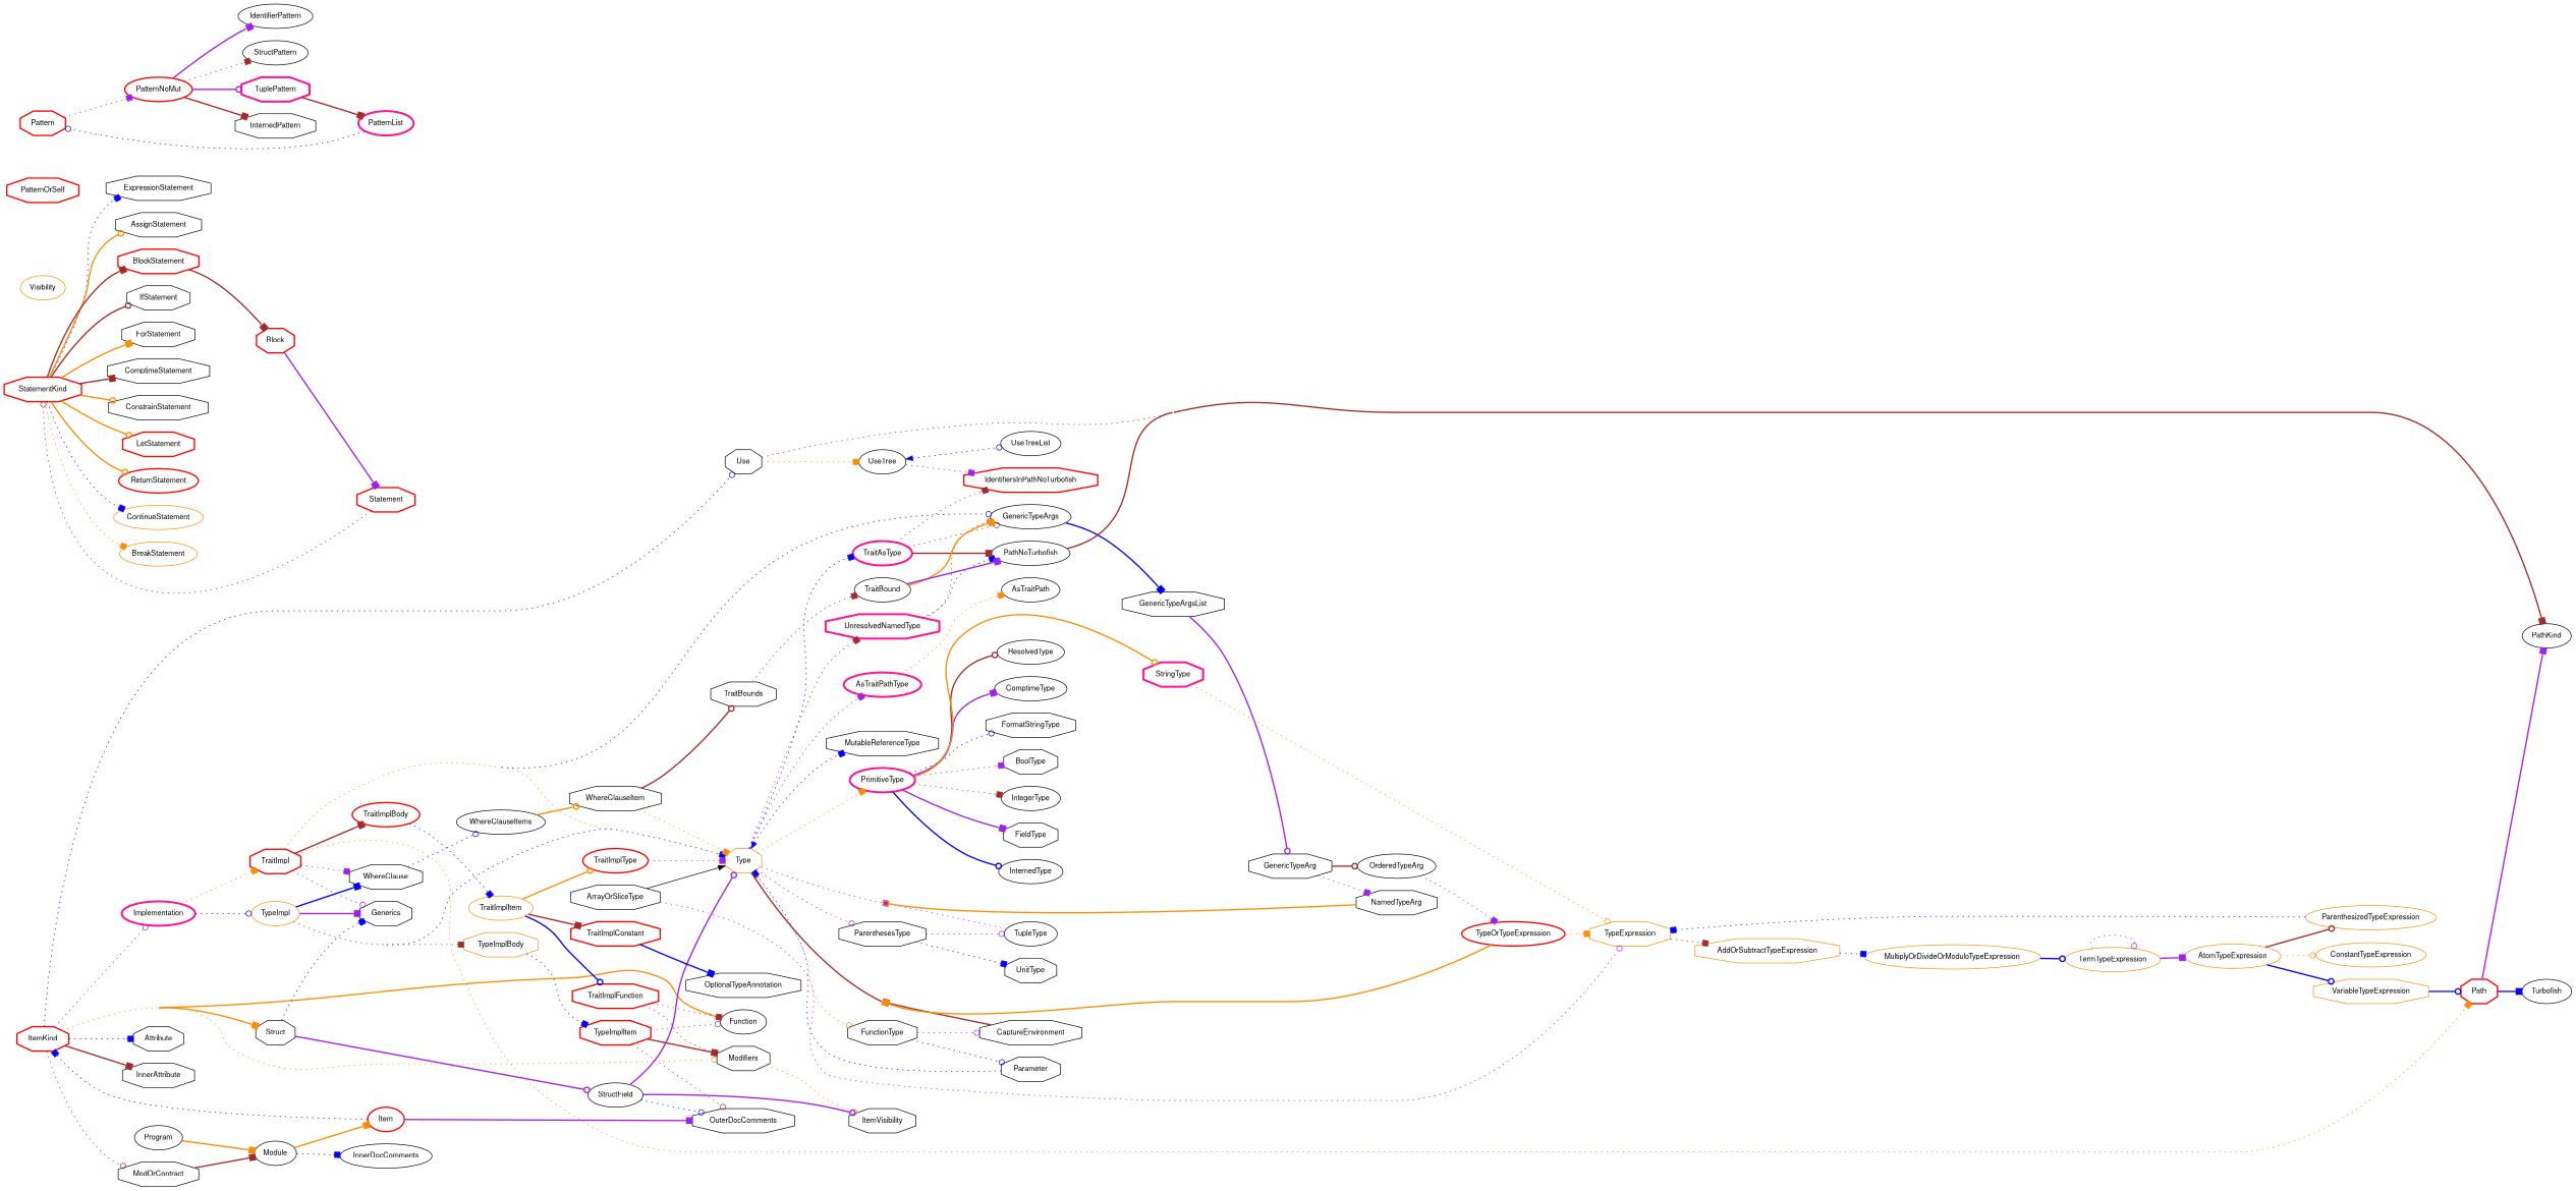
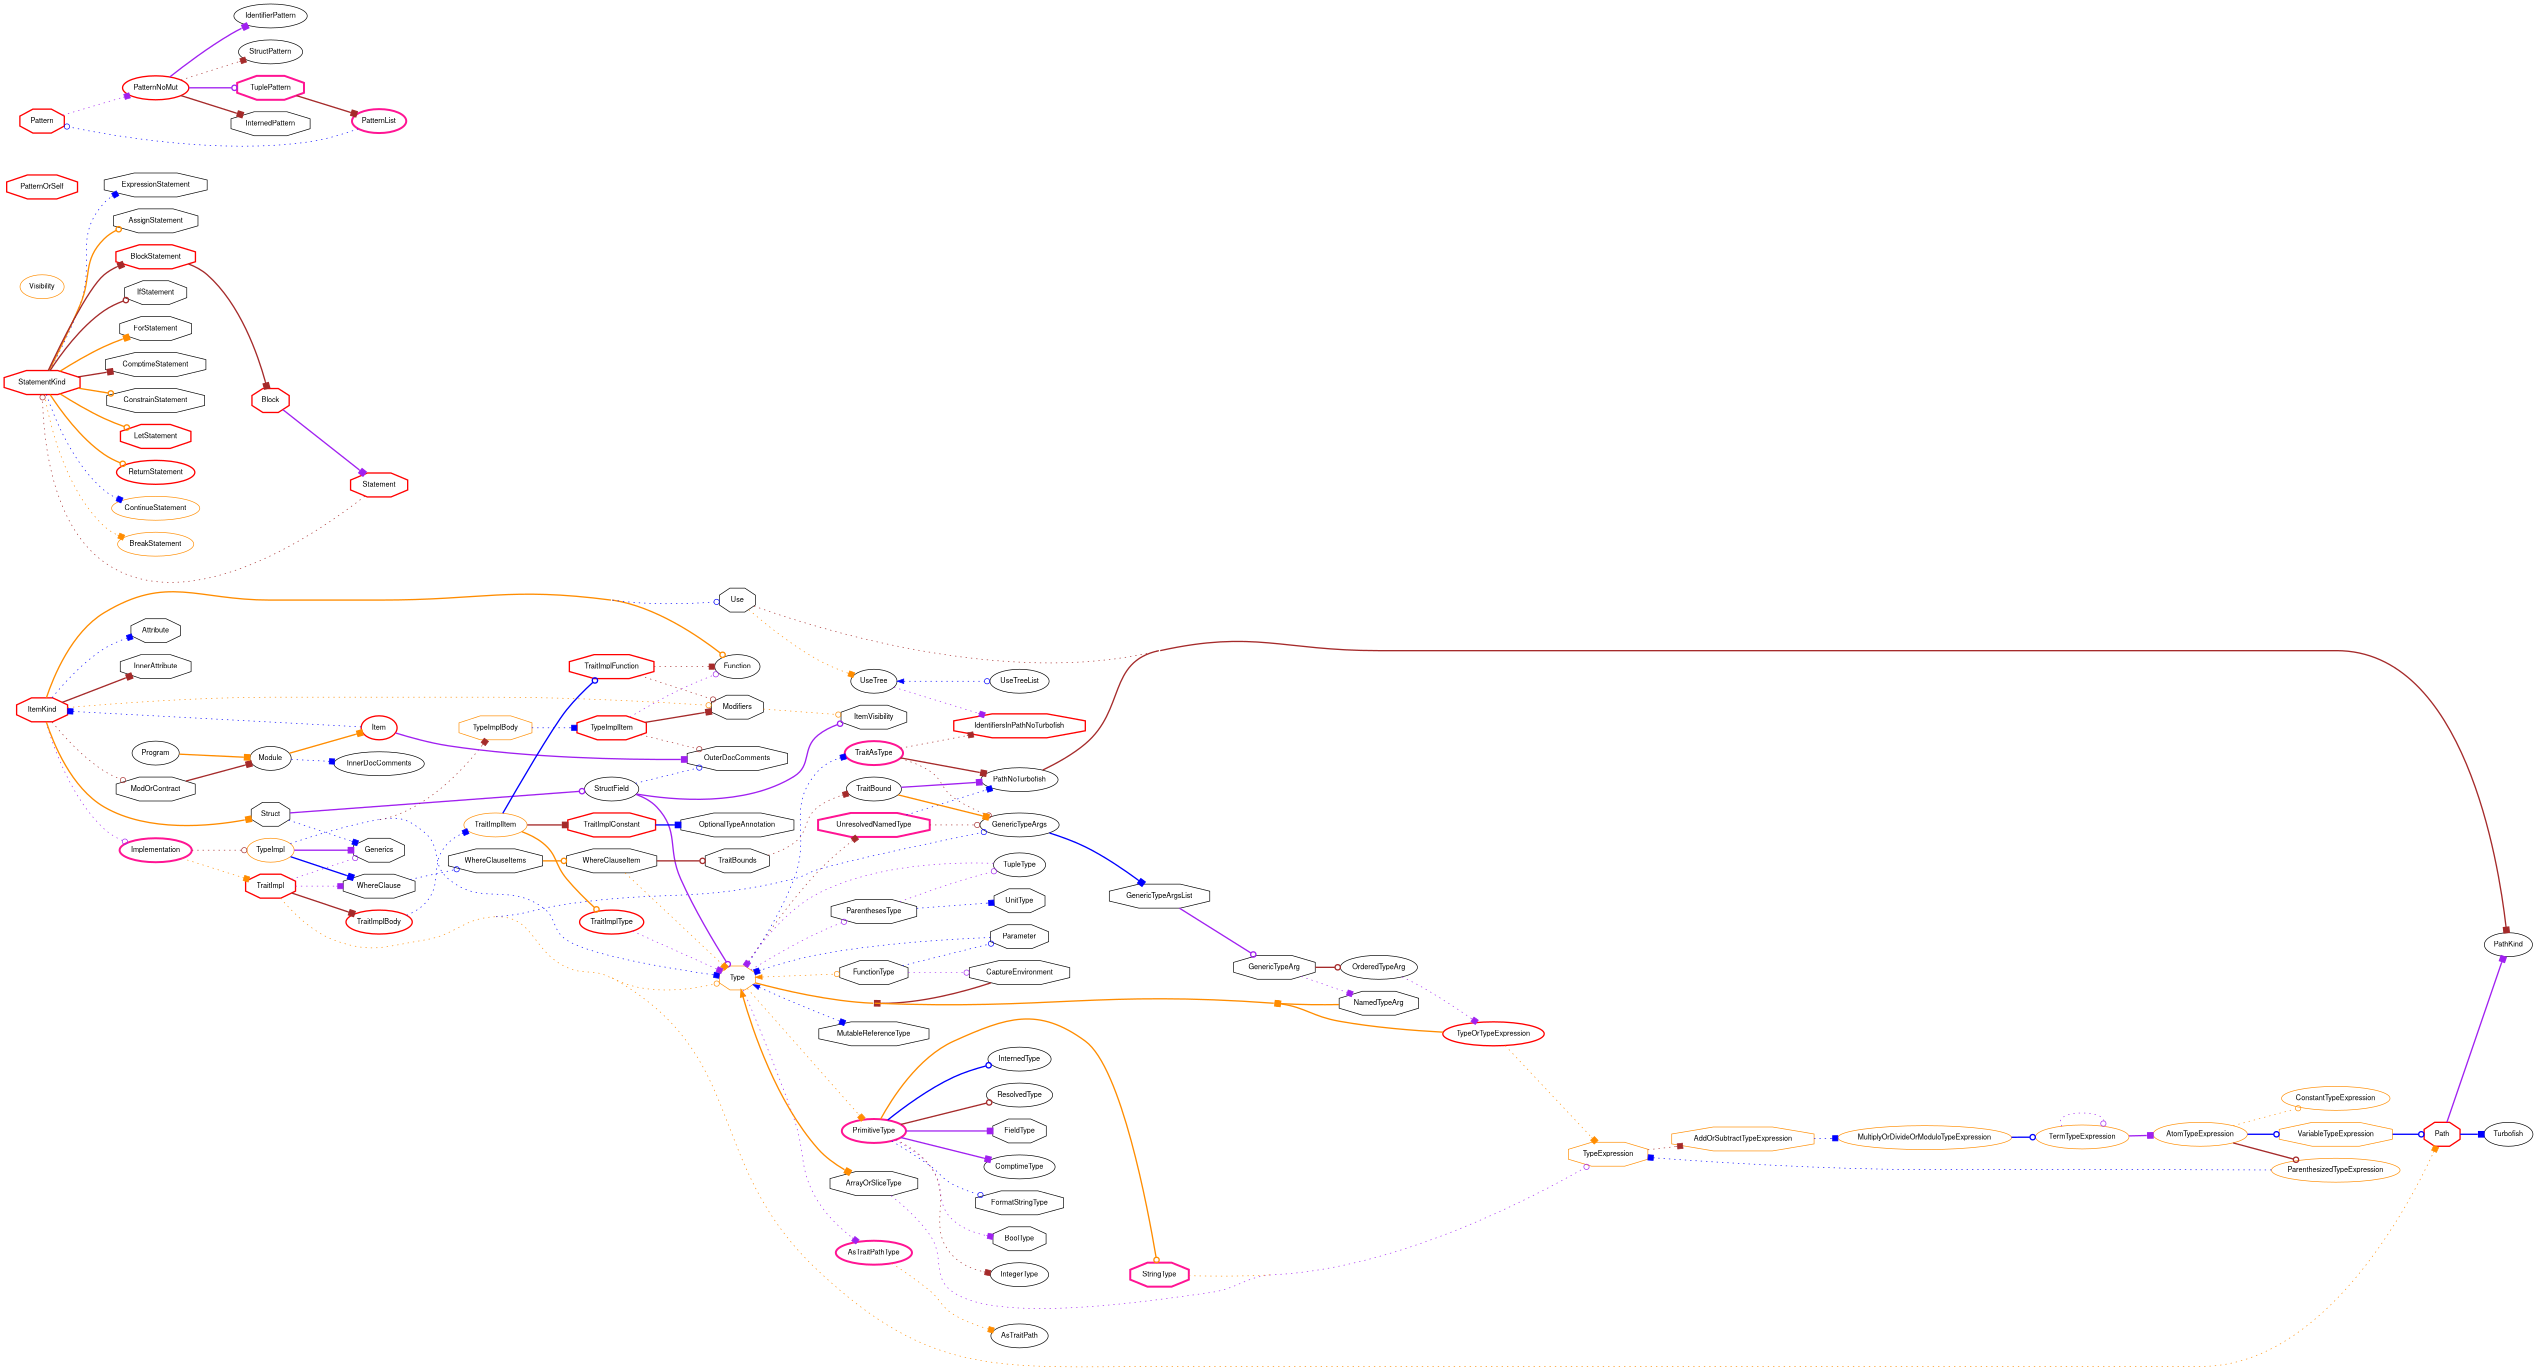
  digraph {
    concentrate=true
    fontname="Helvetica,Arial,sans-serif"
    fontsize=11
    mclimit=3
    rankdir=LR
    splines=true
    node [fontname="Helvetica,Arial,sans-serif" fontsize=11 shape=octagon]
    edge [arrowhead=box color=blue fontname="Helvetica,Arial,sans-serif" style=dotted]
    Type [color=darkorange pendwidth=3]
    ItemKind [color=red penwidth=2]
    Function [shape=ellipse]
    Implementation [color=deeppink penwidth=3 shape=ellipse]
    Struct
    ModOrContract
    Use
    Modifiers
    Attribute
    InnerAttribute
    UseTree [shape=ellipse]
    PathKind [shape=ellipse]
    TraitImpl [color=red penwidth=2]
    TypeImpl [color=darkorange shape=ellipse]
    UnresolvedNamedType [color=deeppink penwidth=3]
    AsTraitPathType [color=deeppink penwidth=3 shape=ellipse]
    TraitAsType [color=deeppink penwidth=3 shape=ellipse]
    FunctionType
    MutableReferenceType
    ArrayOrSliceType
    ParenthesesType
    PrimitiveType [color=deeppink penwidth=3 shape=ellipse]
    AddOrSubtractTypeExpression [color=darkorange]
    MultiplyOrDivideOrModuloTypeExpression [color=darkorange shape=ellipse]
    Path [color=red penwidth=2]
    Turbofish [shape=ellipse]
    StatementKind [color=red penwidth=2]
    ExpressionStatement
    AssignStatement
    BlockStatement [color=red penwidth=2]
    IfStatement
    ForStatement
    ComptimeStatement
    ConstrainStatement
    LetStatement [color=red penwidth=2]
    ReturnStatement [color=red penwidth=2 shape=ellipse]
    ContinueStatement [color=darkorange shape=ellipse]
    BreakStatement [color=darkorange shape=ellipse]
    GenericTypeArgs [shape=ellipse]
    GenericTypeArgsList
    WhereClause
-   WhereClauseItems [shape=ellipse]
+   WhereClauseItems
    StructField [shape=ellipse]
    Generics
    Module [shape=ellipse]
    ItemVisibility
    UseTreeList [shape=ellipse]
    IdentifiersInPathNoTurbofish [color=red penwidth=2]
    TraitImplBody [color=red penwidth=2 shape=ellipse]
    TypeImplBody [color=darkorange]
    PathNoTurbofish [shape=ellipse]
    AsTraitPath [shape=ellipse]
    Parameter
    CaptureEnvironment
    TypeExpression [color=darkorange]
    TupleType [shape=ellipse]
    UnitType
    InternedType [shape=ellipse]
    ResolvedType [shape=ellipse]
    ComptimeType [shape=ellipse]
    FormatStringType
    StringType [color=deeppink penwidth=3]
    BoolType
    IntegerType [shape=ellipse]
    FieldType
    TermTypeExpression [color=darkorange shape=ellipse]
    Block [color=red penwidth=2]
    GenericTypeArg
    WhereClauseItem
    Program [shape=ellipse]
    Item [color=red penwidth=2 shape=ellipse]
    InnerDocComments [shape=ellipse]
    OuterDocComments
    TraitImplItem [color=darkorange shape=ellipse]
    TypeImplItem [color=red penwidth=2]
    TraitImplFunction [color=red penwidth=2]
    TraitImplConstant [color=red penwidth=2]
    TraitImplType [color=red penwidth=2 shape=ellipse]
    OptionalTypeAnnotation
    TypeOrTypeExpression [color=red penwidth=2 shape=ellipse]
    AtomTypeExpression [color=darkorange shape=ellipse]
    ParenthesizedTypeExpression [color=darkorange shape=ellipse]
    VariableTypeExpression [color=darkorange]
    ConstantTypeExpression [color=darkorange shape=ellipse]
    Visibility [color=darkorange shape=ellipse]
    Statement [color=red penwidth=2]
    OrderedTypeArg [shape=ellipse]
    NamedTypeArg
    TraitBounds
    TraitBound [shape=ellipse]
    PatternOrSelf [color=red penwidth=2]
    Pattern [color=red penwidth=2]
    PatternNoMut [color=red penwidth=2 shape=ellipse]
    IdentifierPattern [shape=ellipse]
    StructPattern [shape=ellipse]
    TuplePattern [color=deeppink penwidth=3]
    InternedPattern
    PatternList [color=deeppink penwidth=3 shape=ellipse]
    subgraph sub_1 {
      Type
    }
    subgraph sub_2 {
      ItemKind
      Function
      Implementation
      Struct
      ModOrContract
      Use
      Modifiers
      Attribute
      InnerAttribute
    }
    subgraph sub_3 {
      Use
      UseTree
      PathKind
    }
    subgraph sub_4 {
      Implementation
      TraitImpl
      TypeImpl
    }
    subgraph sub_5 {
      Type
      UnresolvedNamedType
      AsTraitPathType
      TraitAsType
      FunctionType
      MutableReferenceType
      ArrayOrSliceType
      ParenthesesType
      PrimitiveType
    }
    subgraph sub_6 {
      AddOrSubtractTypeExpression
      MultiplyOrDivideOrModuloTypeExpression
    }
    subgraph sub_7 {
      PathKind
      Path
      Turbofish
    }
    subgraph sub_8 {
      StatementKind
      ExpressionStatement
      AssignStatement
      BlockStatement
      IfStatement
      ForStatement
      ComptimeStatement
      ConstrainStatement
      LetStatement
      ReturnStatement
      ContinueStatement
      BreakStatement
    }
    subgraph sub_9 {
      GenericTypeArgs
      GenericTypeArgsList
    }
    subgraph sub_10 {
      WhereClause
      WhereClauseItems
    }
    Type -> UnresolvedNamedType [color=brown]
    Type -> AsTraitPathType [color=purple]
    Type -> TraitAsType
    Type -> FunctionType [arrowhead=odot color=darkorange]
    Type -> MutableReferenceType
+   Type -> ArrayOrSliceType [color=darkorange style=bold]
    Type -> ParenthesesType [arrowhead=odot color=purple]
    Type -> PrimitiveType [color=darkorange]
    ItemKind -> Function [arrowhead=odot color=darkorange style=bold]
    ItemKind -> Implementation [arrowhead=odot color=purple]
    ItemKind -> Struct [color=darkorange style=bold]
    ItemKind -> ModOrContract [arrowhead=odot color=brown]
    ItemKind -> Use [arrowhead=odot]
    ItemKind -> Modifiers [arrowhead=odot color=darkorange]
    ItemKind -> Attribute
    ItemKind -> InnerAttribute [color=brown style=bold]
    Implementation -> TraitImpl [color=darkorange]
-   Implementation -> TypeImpl [arrowhead=odot]
+   Implementation -> TypeImpl [arrowhead=odot color=brown]
    Struct -> StructField [arrowhead=odot color=purple style=bold]
    Struct -> Generics
    ModOrContract -> Module [color=brown style=bold]
    Use -> UseTree [color=darkorange]
    Use -> PathKind [arrowhead=odot color=brown]
    Modifiers -> ItemVisibility [arrowhead=odot color=darkorange]
    UseTree -> UseTreeList [arrowhead=odot]
    UseTree -> IdentifiersInPathNoTurbofish [color=purple]
    TraitImpl -> Type [arrowhead=odot color=darkorange]
    TraitImpl -> Path [color=darkorange]
    TraitImpl -> GenericTypeArgs [arrowhead=odot]
    TraitImpl -> WhereClause [color=purple]
    TraitImpl -> Generics [arrowhead=odot color=purple]
    TraitImpl -> TraitImplBody [color=brown style=bold]
    TypeImpl -> Type
    TypeImpl -> WhereClause [style=bold]
    TypeImpl -> Generics [color=purple style=bold]
    TypeImpl -> TypeImplBody [color=brown]
    UnresolvedNamedType -> GenericTypeArgs [arrowhead=odot color=brown]
    UnresolvedNamedType -> PathNoTurbofish
    AsTraitPathType -> AsTraitPath [color=darkorange]
    TraitAsType -> GenericTypeArgs [arrowhead=odot color=brown]
    TraitAsType -> IdentifiersInPathNoTurbofish [color=brown]
    TraitAsType -> PathNoTurbofish [color=brown style=bold]
    FunctionType -> Type [arrowhead="" color="" style=""]
    FunctionType -> Parameter [arrowhead=odot]
    FunctionType -> CaptureEnvironment [arrowhead=odot color=purple]
    MutableReferenceType -> Type [arrowhead="" color="" style=""]
    ArrayOrSliceType -> Type [arrowhead="" color="" style=""]
    ArrayOrSliceType -> TypeExpression [arrowhead=odot color=purple]
    ParenthesesType -> TupleType [arrowhead=odot color=purple]
    ParenthesesType -> UnitType
    PrimitiveType -> InternedType [arrowhead=odot style=bold]
    PrimitiveType -> ResolvedType [arrowhead=odot color=brown style=bold]
    PrimitiveType -> ComptimeType [color=purple style=bold]
    PrimitiveType -> FormatStringType [arrowhead=odot]
    PrimitiveType -> StringType [arrowhead=odot color=darkorange style=bold]
    PrimitiveType -> BoolType [color=purple]
    PrimitiveType -> IntegerType [color=brown]
    PrimitiveType -> FieldType [color=purple style=bold]
    AddOrSubtractTypeExpression -> MultiplyOrDivideOrModuloTypeExpression
    MultiplyOrDivideOrModuloTypeExpression -> TermTypeExpression [arrowhead=odot style=bold]
    Path -> PathKind [color=purple style=bold]
    Path -> Turbofish [style=bold]
    StatementKind -> ExpressionStatement
    StatementKind -> AssignStatement [arrowhead=odot color=darkorange style=bold]
    StatementKind -> BlockStatement [color=brown style=bold]
    StatementKind -> IfStatement [arrowhead=odot color=brown style=bold]
    StatementKind -> ForStatement [color=darkorange style=bold]
    StatementKind -> ComptimeStatement [color=brown style=bold]
    StatementKind -> ConstrainStatement [arrowhead=odot color=darkorange style=bold]
    StatementKind -> LetStatement [arrowhead=odot color=darkorange style=bold]
    StatementKind -> ReturnStatement [arrowhead=odot color=darkorange style=bold]
    StatementKind -> ContinueStatement
    StatementKind -> BreakStatement [color=darkorange]
    BlockStatement -> Block [color=brown style=bold]
    GenericTypeArgs -> GenericTypeArgsList [style=bold]
    GenericTypeArgsList -> GenericTypeArg [arrowhead=odot color=purple style=bold]
    WhereClause -> WhereClauseItems [arrowhead=odot]
    WhereClauseItems -> WhereClauseItem [arrowhead=odot color=darkorange style=bold]
    StructField -> Type [arrowhead=odot color=purple style=bold]
    StructField -> ItemVisibility [arrowhead=odot color=purple style=bold]
    StructField -> OuterDocComments [arrowhead=odot]
    Module -> Item [color=darkorange style=bold]
    Module -> InnerDocComments
    UseTreeList -> UseTree [arrowhead="" color="" style=""]
    TraitImplBody -> TraitImplItem
    TypeImplBody -> TypeImplItem
    PathNoTurbofish -> PathKind [color=brown style=bold]
    Parameter -> Type
    CaptureEnvironment -> Type [color=brown style=bold]
    TypeExpression -> AddOrSubtractTypeExpression [color=brown]
    TupleType -> Type [color=purple]
    StringType -> TypeExpression [arrowhead=odot color=darkorange]
    TermTypeExpression -> TermTypeExpression [arrowhead=odot color=purple]
    TermTypeExpression -> AtomTypeExpression [color=purple style=bold]
    Block -> Statement [color=purple style=bold]
    GenericTypeArg -> OrderedTypeArg [arrowhead=odot color=brown style=bold]
    GenericTypeArg -> NamedTypeArg [color=purple]
    WhereClauseItem -> Type [color=darkorange]
    WhereClauseItem -> TraitBounds [arrowhead=odot color=brown style=bold]
    Program -> Module [color=darkorange style=bold]
    Item -> ItemKind
    Item -> OuterDocComments [color=purple style=bold]
    TraitImplItem -> TraitImplFunction [arrowhead=odot style=bold]
    TraitImplItem -> TraitImplConstant [color=brown style=bold]
    TraitImplItem -> TraitImplType [arrowhead=odot color=darkorange style=bold]
    TypeImplItem -> Function [arrowhead=odot color=purple]
    TypeImplItem -> Modifiers [color=brown style=bold]
    TypeImplItem -> OuterDocComments [arrowhead=odot color=brown]
    TraitImplFunction -> Function [color=brown]
    TraitImplFunction -> Modifiers [arrowhead=odot color=brown]
    TraitImplConstant -> OptionalTypeAnnotation [style=bold]
    TraitImplType -> Type [color=purple]
    TypeOrTypeExpression -> Type [color=darkorange style=bold]
    TypeOrTypeExpression -> TypeExpression [color=darkorange]
    AtomTypeExpression -> ParenthesizedTypeExpression [arrowhead=odot color=brown style=bold]
    AtomTypeExpression -> VariableTypeExpression [arrowhead=odot style=bold]
    AtomTypeExpression -> ConstantTypeExpression [arrowhead=odot color=darkorange]
    ParenthesizedTypeExpression -> TypeExpression
    VariableTypeExpression -> Path [arrowhead=odot style=bold]
    Statement -> StatementKind [arrowhead=odot color=brown]
    OrderedTypeArg -> TypeOrTypeExpression [color=purple]
    NamedTypeArg -> Type [arrowhead=odot color=darkorange style=bold]
    TraitBounds -> TraitBound [color=brown]
    TraitBound -> GenericTypeArgs [color=darkorange style=bold]
    TraitBound -> PathNoTurbofish [color=purple style=bold]
    Pattern -> PatternNoMut [color=purple]
    PatternNoMut -> IdentifierPattern [color=purple style=bold]
    PatternNoMut -> StructPattern [color=brown]
    PatternNoMut -> TuplePattern [arrowhead=odot color=purple style=bold]
    PatternNoMut -> InternedPattern [color=brown style=bold]
    TuplePattern -> PatternList [color=brown style=bold]
    PatternList -> Pattern [arrowhead=odot]
  }
